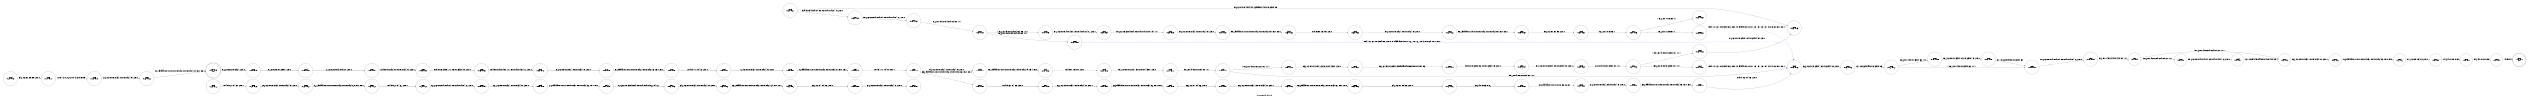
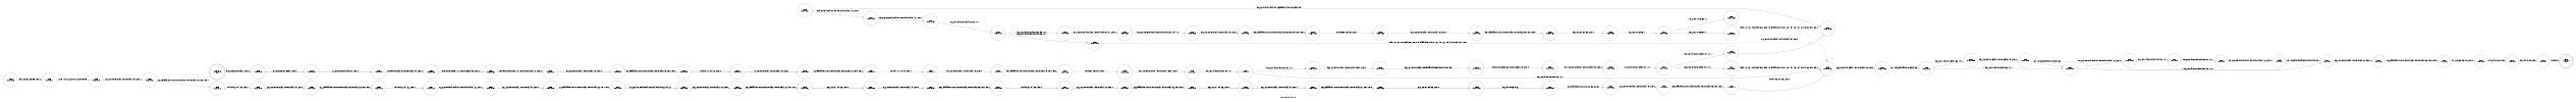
  digraph {
    fontname="DejaVu Sans Mono"
    label=tcp_tls_get_server_pubkey
    rankdir=LR
    node [fontname="DejaVu Sans Mono" shape=circle]
    edge [fontname="DejaVu Sans Mono"]
    n1 [label="N65175\n(rp:0, ep:0)\nexit" shape=doublecircle]
    n2 [label="N65176\n(rp:90, ep:90)\nentry" shape=doublecircle]
    n3 [label="N65178\n(rp:89, ep:89)"]
    n4 [label="N65179\n(rp:88, ep:88)"]
    n5 [label="N65180\n(rp:87, ep:87)"]
    n6 [label="N65183\n(rp:86, ep:86)"]
    n7 [label="N65185\n(rp:85, ep:85)"]
    n8 [label="N65186\n(rp:84, ep:84)"]
    n9 [label="N65487\n(rp:83, ep:83)"]
    n10 [label="N65188\n(rp:82, ep:82)"]
    n11 [label="N65189\n(rp:81, ep:81)"]
    n12 [label="N65190\n(rp:80, ep:80)"]
    n13 [label="N65191\n(rp:79, ep:79)"]
    n14 [label="N65192\n(rp:78, ep:78)"]
    n15 [label="N65193\n(rp:77, ep:77)"]
    n16 [label="N65194\n(rp:76, ep:76)"]
    n17 [label="N65195\n(rp:75, ep:75)"]
    n18 [label="N65196\n(rp:74, ep:74)"]
    n19 [label="N65197\n(rp:73, ep:73)"]
    n20 [label="N65278\n(rp:72, ep:72)"]
    n21 [label="N65259\n(rp:16, ep:16)"]
    n22 [label="N65200\n(rp:71, ep:71)"]
    n23 [label="N65260\n(rp:15, ep:15)"]
    n24 [label="N65201\n(rp:70, ep:70)"]
    n25 [label="N65261\n(rp:14, ep:14)"]
    n26 [label="N65202\n(rp:69, ep:69)"]
    n27 [label="N65203\n(rp:68, ep:68)"]
    n28 [label="N65204\n(rp:67, ep:67)"]
    n29 [label="N65279\n(rp:17, ep:17)"]
    n30 [label="N65280\n(rp:66, ep:66)"]
    n31 [label="N65208\n(rp:65, ep:65)"]
    n32 [label="N65209\n(rp:64, ep:64)"]
    n33 [label="N65210\n(rp:63, ep:63)"]
    n34 [label="N65211\n(rp:62, ep:62)"]
    n35 [label="N65212\n(rp:61, ep:61)"]
    n36 [label="N65281\n(rp:18, ep:18)"]
    n37 [label="N65282\n(rp:70, ep:60)"]
    n38 [label="N65216\n(rp:59, ep:59)"]
    n39 [label="N65217\n(rp:58, ep:58)"]
    n40 [label="N65218\n(rp:57, ep:57)"]
    n41 [label="N65219\n(rp:56, ep:56)"]
    n42 [label="N65220\n(rp:55, ep:55)"]
    n43 [label="N65221\n(rp:54, ep:54)"]
    n44 [label="N65222\n(rp:53, ep:53)"]
    n45 [label="N65223\n(rp:52, ep:52)"]
    n46 [label="N65224\n(rp:51, ep:51)"]
    n47 [label="N65283\n(rp:19, ep:19)"]
    n48 [label="N65284\n(rp:50, ep:50)"]
    n49 [label="N65229\n(rp:48, ep:48)"]
    n50 [label="N65230\n(rp:47, ep:47)"]
    n51 [label="N65231\n(rp:46, ep:49)"]
    n52 [label="N65232\n(rp:45, ep:45)"]
    n53 [label="N65233\n(rp:44, ep:44)"]
    n54 [label="N65234\n(rp:43, ep:43)"]
    n55 [label="N65235\n(rp:42, ep:42)"]
    n56 [label="N65236\n(rp:41, ep:41)"]
    n57 [label="N65237\n(rp:40, ep:40)"]
    n58 [label="N65238\n(rp:39, ep:39)"]
    n59 [label="N65239\n(rp:38, ep:38)"]
    n60 [label="N65240\n(rp:37, ep:37)"]
    n61 [label="N65241\n(rp:36, ep:36)"]
    n62 [label="N65242\n(rp:35, ep:35)"]
    n63 [label="N65243\n(rp:34, ep:34)"]
    n64 [label="N65244\n(rp:33, ep:33)"]
    n65 [label="N65245\n(rp:32, ep:32)"]
    n66 [label="N65246\n(rp:31, ep:31)"]
    n67 [label="N65247\n(rp:30, ep:30)"]
    n68 [label="N65248\n(rp:29, ep:29)"]
    n69 [label="N65249\n(rp:28, ep:28)"]
    n70 [label="N65250\n(rp:27, ep:27)"]
    n71 [label="N65251\n(rp:26, ep:26)"]
    n72 [label="N65252\n(rp:25, ep:25)"]
    n73 [label="N65253\n(rp:24, ep:24)"]
    n74 [label="N65254\n(rp:23, ep:23)"]
    n75 [label="N65255\n(rp:22, ep:22)"]
    n76 [label="N65256\n(rp:21, ep:21)"]
    n77 [label="N65257\n(rp:20, ep:20)"]
    n78 [label="N65285\n(rp:13, ep:13)"]
    n79 [label="N65265\n(rp:11, ep:11)"]
    n80 [label="N65263\n(rp:12, ep:12)"]
    n81 [label="N65266\n(rp:10, ep:10)"]
    n82 [label="N65267\n(rp:9, ep:9)"]
    n83 [label="N65287\n(rp:8, ep:8)"]
    n84 [label="N65271\n(rp:6, ep:6)"]
    n85 [label="N65269\n(rp:7, ep:7)"]
    n86 [label="N65272\n(rp:5, ep:5)"]
    n87 [label="N65273\n(rp:4, ep:4)"]
    n88 [label="N65274\n(rp:3, ep:3)"]
    n89 [label="N65275\n(rp:2, ep:2)"]
    n90 [label="N65276\n(rp:1, ep:1)"]
    n2 -> n3 [label="%2 = alloca %struct.stream*, align 8"]
    n3 -> n4 [label="%3 = alloca %struct.x509_st*, align 8"]
    n4 -> n5 [label="%4 = alloca %struct.evp_pkey_st*, align 8"]
    n5 -> n6 [label="store %struct.stream* %0, %struct.stream** %2, align 8"]
    n6 -> n7 [label="store %struct.x509_st* null, %struct.x509_st** %3, align 8"]
    n7 -> n8 [label="store %struct.evp_pkey_st* null, %struct.evp_pkey_st** %4, align 8"]
    n8 -> n9 [label="%5 = load %struct.stream*, %struct.stream** %2, align 8"]
    n9 -> n10 [label="%6 = getelementptr inbounds %struct.stream, %struct.stream* %5, i32 0, i32 0"]
    n10 -> n11 [label="store i8* null, i8** %6, align 8"]
    n11 -> n12 [label="%7 = load %struct.stream*, %struct.stream** %2, align 8"]
    n12 -> n13 [label="%8 = getelementptr inbounds %struct.stream, %struct.stream* %7, i32 0, i32 2"]
    n13 -> n14 [label="store i8* null, i8** %8, align 8"]
    n14 -> n15 [label="%9 = load %struct.stream*, %struct.stream** %2, align 8"]
    n15 -> n16 [label="%10 = getelementptr inbounds %struct.stream, %struct.stream* %9, i32 0, i32 3"]
    n16 -> n17 [label="store i32 0, i32* %10, align 8"]
    n17 -> n18 [label="%11 = load %struct.ssl_st*, %struct.ssl_st** @g_ssl, align 8"]
    n18 -> n19 [label="%12 = icmp eq %struct.ssl_st* %11, null"]
    n19 -> n20 [label="[!(%12 = icmp eq %struct.ssl_st* %11, null)]"]
    n19 -> n21 [label="[%12 = icmp eq %struct.ssl_st* %11, null]"]
    n20 -> n22 [label="%15 = load %struct.ssl_st*, %struct.ssl_st** @g_ssl, align 8"]
    n21 -> n23 [label="%65 = load %struct.x509_st*, %struct.x509_st** %3, align 8"]
    n22 -> n24 [label="%16 = call %struct.x509_st* @SSL_get_peer_certificate(%struct.ssl_st* %15)"]
    n23 -> n25 [label="call void @X509_free(%struct.x509_st* %68)"]
    n24 -> n26 [label="store %struct.x509_st* %16, %struct.x509_st** %3, align 8"]
    n25 -> n78 [label="[%66 = icmp ne %struct.x509_st* %65, null]"]
    n25 -> n79 [label="[!(%66 = icmp ne %struct.x509_st* %65, null)]"]
    n26 -> n27 [label="%17 = load %struct.x509_st*, %struct.x509_st** %3, align 8"]
    n27 -> n28 [label="%18 = icmp eq %struct.x519_st* %17, null"]
    n28 -> n29 [label="[%18 = icmp eq %struct.x509_st* %17, null]"]
    n28 -> n30 [label="[!(%18 = icmp eq %struct.x509_st* %17, null)]"]
    n29 -> n21 [color=blue label="logger --@-- call void @logger(i32 6, i32 3, i8* getelementptr inbounds ([63 x i8], [63 x i8]* @.str.11.618, i32 0, i32 0))" style=dashed]
    n30 -> n31 [label="%21 = load %struct.x509_st*, %struct.x509_st** %3, align 8"]
    n32 -> n31 [label="%22 = call %struct.evp_pkey_st* @X509_get_pubkey(%struct.x509_st* %21)"]
    n32 -> n33 [label="store %struct.evp_pkey_st* %22, %struct.evp_pkey_st** %4, align 8"]
    n33 -> n34 [label="%23 = load %struct.evp_pkey_st*, %struct.evp_pkey_st** %4, align 8"]
    n34 -> n35 [label="%24 = icmp eq %struct.evp_pkey_st* %23, null"]
    n35 -> n36 [label="[%24 = icmp eq %struct.evp_pkey_st* %23, null]"]
    n35 -> n37 [label="[!(%24 = icmp eq %struct.evp_pkey_st* %23, null)]"]
    n36 -> n21 [color=blue label="logger --@-- call void @logger(i32 6, i32 3, i8* getelementptr inbounds ([54 x i8], [54 x i8]* @.str.12.619, i32 0, i32 0))" style=dashed]
    n37 -> n38 [label="%27 = load %struct.evp_pkey_st*, %struct.evp_pkey_st** %4, align 8"]
    n38 -> n39 [label="%28 = call i32 @i2d_PublicKey(%struct.evp_pkey_st* %27, i8** null)"]
    n39 -> n40 [label="%29 = load %struct.stream*, %struct.stream** %2, align 8"]
    n40 -> n41 [label="%30 = getelementptr inbounds %struct.stream, %struct.stream* %29, i32 0, i32 3"]
    n41 -> n42 [label="store i32 %28, i32* %30, align 8"]
    n42 -> n43 [label="%31 = load %struct.stream*, %struct.stream** %2, align 8"]
    n43 -> n44 [label="%32 = getelementptr inbounds %struct.stream, %struct.stream* %31, i32 0, i32 3"]
    n44 -> n45 [label="%33 = load i32, i32* %32, align 8"]
    n45 -> n46 [label="%34 = icmp ult i32 %33, 1"]
    n46 -> n47 [label="[%34 = icmp ult i32 %33, 1]"]
    n46 -> n48 [label="[!(%34 = icmp ult i32 %33, 1)]"]
    n47 -> n21 [color=blue label="logger --@-- call void @logger(i32 6, i32 3, i8* getelementptr inbounds ([52 x i8], [52 x i8]* @.str.13.620, i32 0, i32 0))" style=dashed]
    n49 -> n50 [label="%39 = load i32, i32* %38, align 8"]
    n50 -> n51 [color=blue label="xmalloc --@-- %40 = call i8* @xmalloc(i32 %39)" style=dashed]
    n51 -> n52 [label="%41 = load %struct.stream*, %struct.stream** %2, align 8"]
-   n52 -> n2 [label="%42 = getelementptr inbounds %struct.stream, %struct.stream* %41, i32 0, i32 0"]
+   n52 -> n53 [label="%42 = getelementptr inbounds %struct.stream, %struct.stream* %41, i32 0, i32 0"]
    n53 -> n54 [label="store i8* %40, i8** %42, align 8"]
    n54 -> n55 [label="%43 = load %struct.stream*, %struct.stream** %2, align 8"]
    n55 -> n56 [label="%44 = getelementptr inbounds %struct.stream, %struct.stream* %43, i32 0, i32 2"]
    n56 -> n57 [label="store i8* %40, i8** %44, align 8"]
    n57 -> n58 [label="%45 = load %struct.evp_pkey_st*, %struct.evp_pkey_st** %4, align 8"]
    n58 -> n59 [label="%46 = load %struct.stream*, %struct.stream** %2, align 8"]
    n59 -> n60 [label="%47 = getelementptr inbounds %struct.stream, %struct.stream* %46, i32 0, i32 0" style=dashed]
    n60 -> n61 [label="%48 = call i32 @i2d_PublicKey(%struct.evp_pkey_st* %45, i8** %47)"]
    n61 -> n62 [label="%49 = load %struct.stream*, %struct.stream** %2, align 8"]
    n62 -> n63 [label="%50 = getelementptr inbounds %struct.stream, %struct.stream* %49, i32 0, i32 2"]
    n63 -> n64 [label="%51 = load i8*, i8** %50, align 8"]
    n64 -> n65 [label="%52 = load %struct.stream*, %struct.stream** %2, align 8"]
-   n14 -> n66 [label="%53 = getelementptr inbounds %struct.stream, %struct.stream* %52, i32 0, i32 0"]
+   n65 -> n66 [label="%53 = getelementptr inbounds %struct.stream, %struct.stream* %52, i32 0, i32 0"]
    n66 -> n67 [label="store i8* %51, i8** %53, align 8"]
    n67 -> n68 [label="%54 = load %struct.stream*, %struct.stream** %2, align 8"]
    n68 -> n69 [label="%55 = getelementptr inbounds %struct.stream, %struct.stream* %54, i32 0, i32 0"]
    n69 -> n70 [label="%56 = load i8*, i8** %55, align 8"]
    n70 -> n71 [label="%57 = load %struct.stream*, %struct.stream** %2, align 8"]
    n71 -> n72 [label="%58 = getelementptr inbounds %struct.stream, %struct.stream* %57, i32 0, i32 3"]
    n72 -> n73 [label="%59 = load i32, i32* %58, align 8"]
    n73 -> n74 [label="%60 = zext i32 %59 to i64"]
    n74 -> n75 [label="%61 = getelementptr inbounds i8, i8* %56, i64 %60"]
    n75 -> n76 [label="%62 = load %struct.stream*, %struct.stream** %2, align 8"]
    n76 -> n77 [label="%63 = getelementptr inbounds %struct.stream, %struct.stream* %62, i32 0, i32 1"]
    n77 -> n21 [label="store i8* %61, i8** %63, align 8"]
    n78 -> n80 [label="%68 = load %struct.x509_st*, %struct.x509_st** %3, align 8"]
    n79 -> n81 [label="%70 = load %struct.evp_pkey_st*, %struct.evp_pkey_st** %4, align 8"]
    n80 -> n79 [label="call void @X509_free(%struct.x509_st* %68)"]
    n81 -> n82 [label="%71 = icmp ne %struct.evp_pkey_st* %70, null"]
    n82 -> n83 [label="[%71 = icmp ne %struct.evp_pkey_st* %70, null]"]
-   n82 -> n84 [label="[!(%71 = icmp ne %struct.evp_pkey_st* %70, null)]"]
+   n79 -> n84 [label="[!(%71 = icmp ne %struct.evp_pkey_st* %70, null)]"]
    n83 -> n85 [label="%73 = load %struct.evp_pkey_st*, %struct.evp_pkey_st** %4, align 8"]
    n84 -> n86 [label="%75 = load %struct.stream*, %struct.stream** %2, align 8"]
    n85 -> n84 [label="call void @EVP_PKEY_free(%struct.evp_pkey_st* %73)"]
    n86 -> n87 [label="%76 = getelementptr inbounds %struct.stream, %struct.stream* %75, i32 0, i32 3"]
    n87 -> n88 [label="%77 = load i32, i32* %76, align 8"]
    n88 -> n89 [label="%79 = zext i1 %78 to i32"]
    n89 -> n90 [label="%79 = zext i1 %78 to i32"]
    n90 -> n1 [label="ret i32 %79"]
  }
